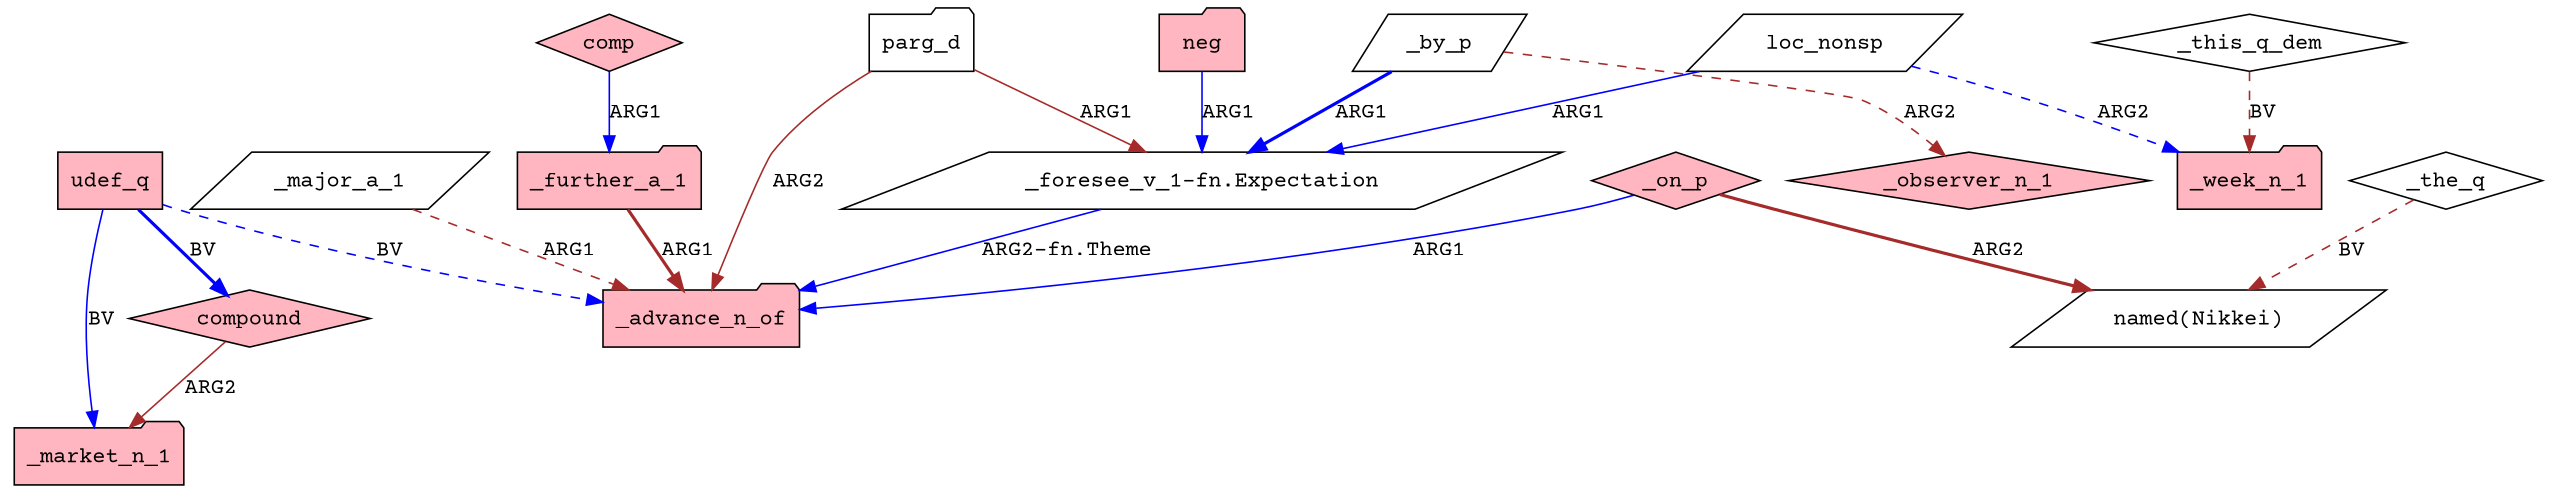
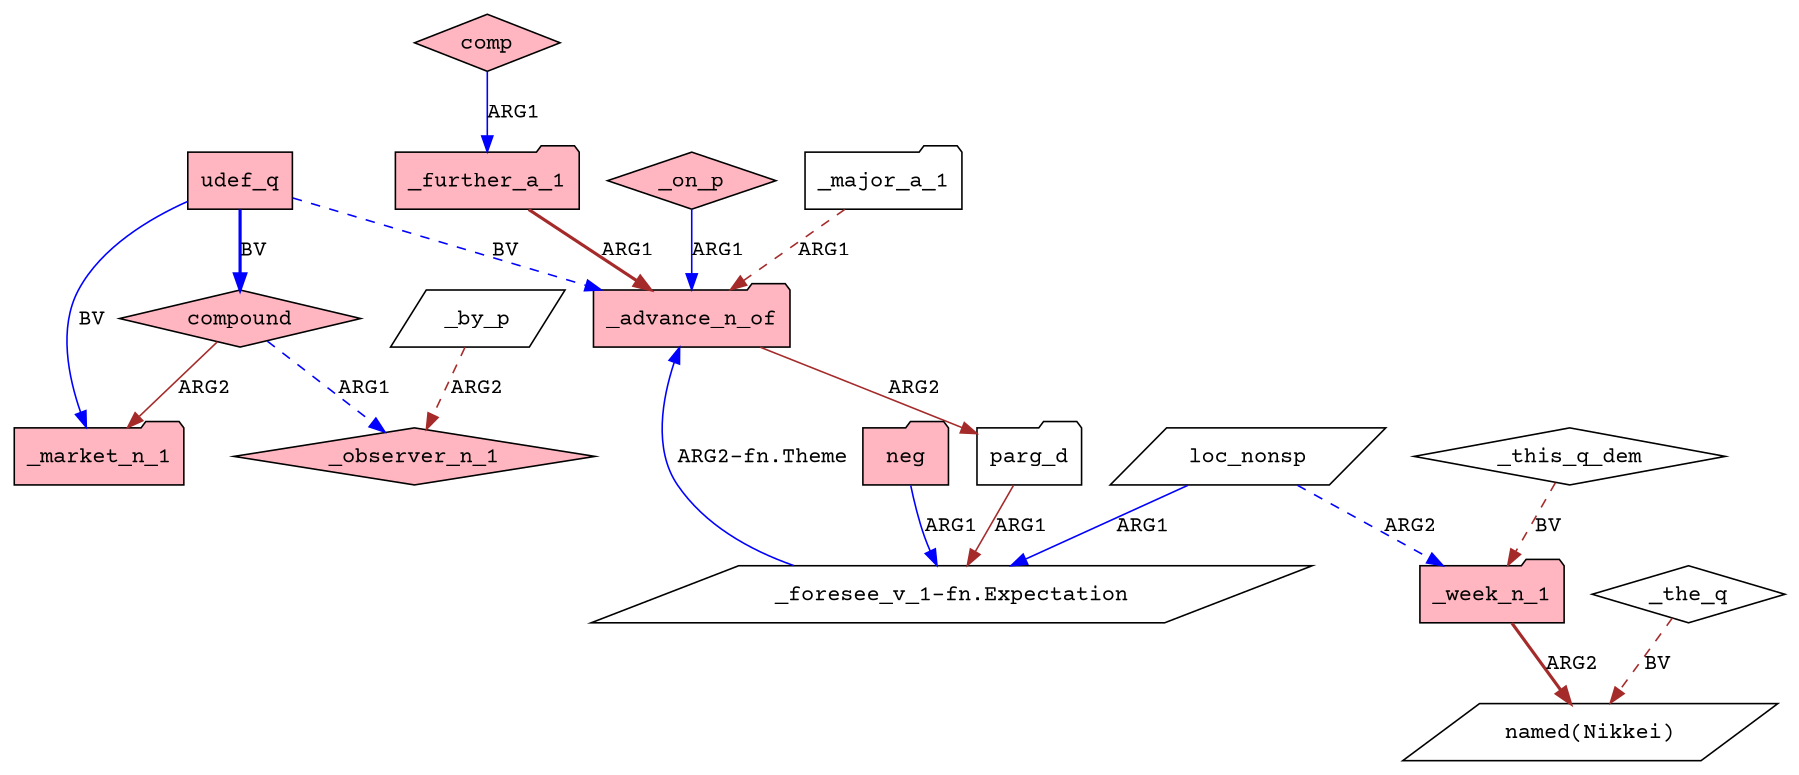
  digraph {
    fontname="Courier Prime"
    node [fillcolor=lightpink fontname="Courier Prime" shape=folder style=filled]
    edge [color=blue fontname="Courier Prime" style=solid]
    compound [shape=diamond]
    _market_n_1
    _observer_n_1 [shape=diamond]
    udef_q [shape=box]
    _advance_n_of
-   _major_a_1 [fillcolor=white shape=parallelogram]
+   _major_a_1 [fillcolor=white]
    _further_a_1
    _by_p [fillcolor=white shape=parallelogram]
    "_foresee_v_1-fn.Expectation" [fillcolor=white shape=parallelogram]
    parg_d [fillcolor=white]
    _on_p [shape=diamond]
    "named(Nikkei)" [fillcolor=white shape=parallelogram]
    _this_q_dem [fillcolor=white shape=diamond]
    _week_n_1
    loc_nonsp [fillcolor=white shape=parallelogram]
    comp [shape=diamond]
    _the_q [fillcolor=white shape=diamond]
    neg
    compound -> _market_n_1 [color=brown label=ARG2]
+   compound -> _observer_n_1 [label=ARG1 style=dashed]
    udef_q -> compound [label=BV style=bold]
    udef_q -> _market_n_1 [label=BV]
    udef_q -> _advance_n_of [label=BV style=dashed]
    _major_a_1 -> _advance_n_of [color=brown label=ARG1 style=dashed]
    _further_a_1 -> _advance_n_of [color=brown label=ARG1 style=bold]
    _by_p -> _observer_n_1 [color=brown label=ARG2 style=dashed]
-   _by_p -> "_foresee_v_1-fn.Expectation" [label=ARG1 style=bold]
    "_foresee_v_1-fn.Expectation" -> _advance_n_of [label="ARG2-fn.Theme"]
-   parg_d -> _advance_n_of [color=brown label=ARG2]
+   _advance_n_of -> parg_d [color=brown label=ARG2]
    parg_d -> "_foresee_v_1-fn.Expectation" [color=brown label=ARG1]
    _on_p -> _advance_n_of [label=ARG1]
-   _on_p -> "named(Nikkei)" [color=brown label=ARG2 style=bold]
+   _week_n_1 -> "named(Nikkei)" [color=brown label=ARG2 style=bold]
    _this_q_dem -> _week_n_1 [color=brown label=BV style=dashed]
    loc_nonsp -> "_foresee_v_1-fn.Expectation" [label=ARG1]
    loc_nonsp -> _week_n_1 [label=ARG2 style=dashed]
    comp -> _further_a_1 [label=ARG1]
    _the_q -> "named(Nikkei)" [color=brown label=BV style=dashed]
    neg -> "_foresee_v_1-fn.Expectation" [label=ARG1]
  }
